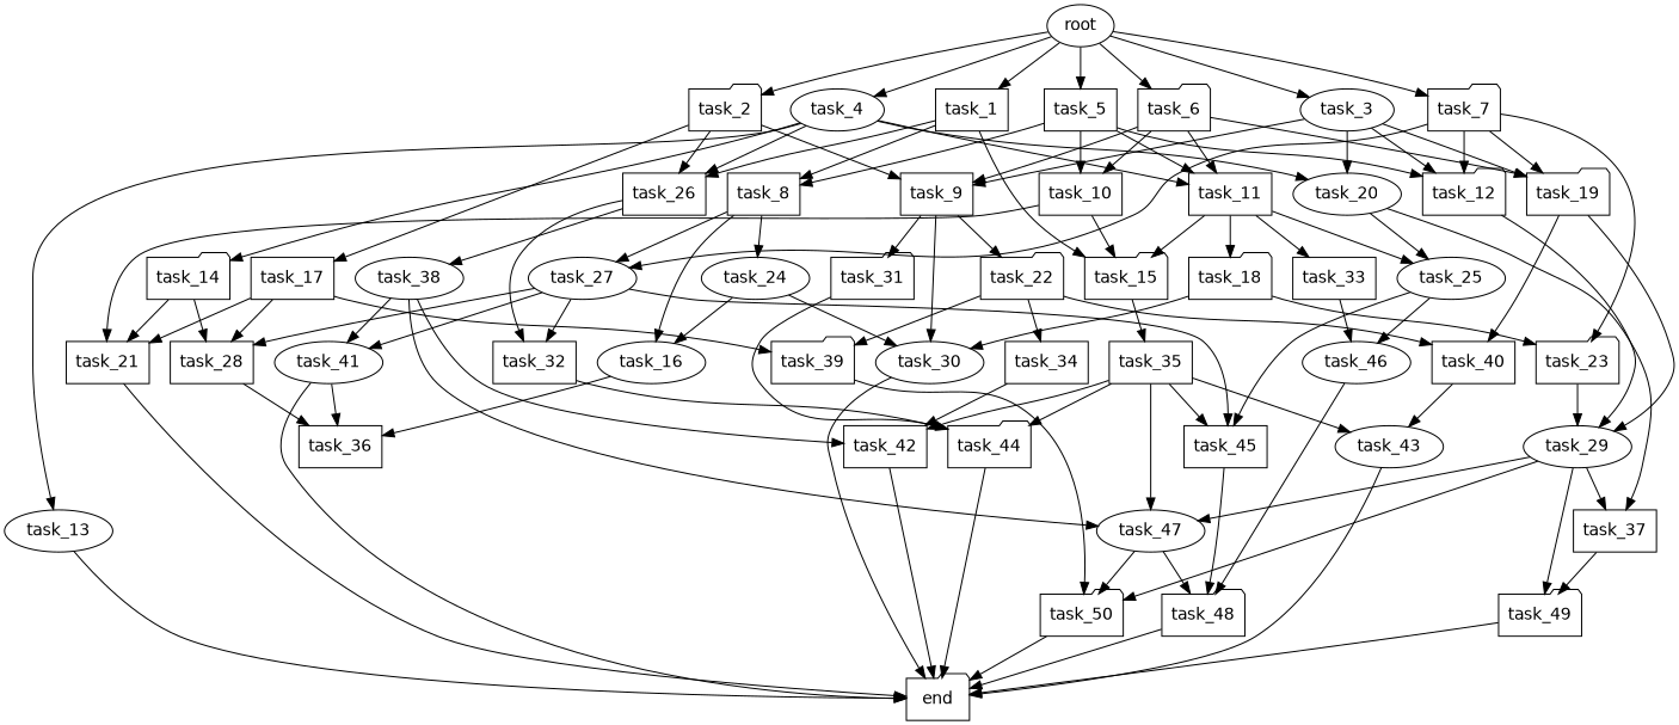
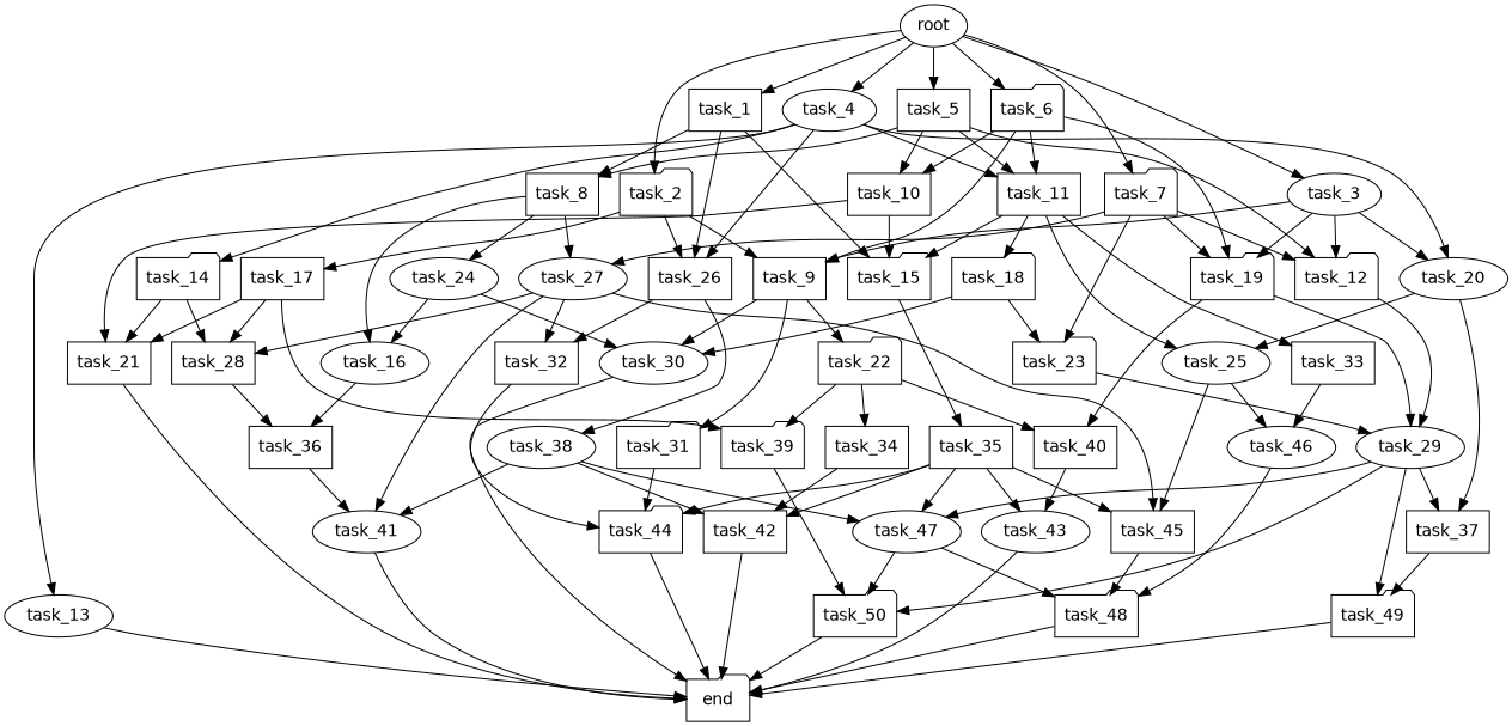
  digraph {
    fontname="DejaVu Sans"
    node [fontname="DejaVu Sans" shape=box]
    edge [fontname="DejaVu Sans"]
    root [shape=ellipse]
    task_1
    task_2 [shape=folder]
    task_3 [shape=ellipse]
    task_4 [shape=ellipse]
    task_5
    task_6 [shape=folder]
    task_7 [shape=folder]
    task_8
    task_15 [shape=folder]
    task_26
    task_9
    task_17
    task_12 [shape=folder]
    task_19 [shape=folder]
    task_20 [shape=ellipse]
    task_11
    task_13 [shape=ellipse]
    task_14 [shape=folder]
    task_10
    task_23 [shape=folder]
    task_27 [shape=ellipse]
    task_16 [shape=ellipse]
    task_24 [shape=ellipse]
    task_35
    task_32
    task_38 [shape=ellipse]
    task_22 [shape=folder]
    task_30 [shape=ellipse]
    task_31 [shape=folder]
    task_21
    task_28
    task_39 [shape=folder]
    task_29 [shape=ellipse]
    task_40
    task_25 [shape=ellipse]
    task_37
    task_18 [shape=folder]
    task_33
    end [shape=folder]
    task_45
    task_41 [shape=ellipse]
    task_36
    task_34
    task_44 [shape=folder]
    task_46 [shape=ellipse]
    task_47 [shape=ellipse]
    task_49 [shape=folder]
    task_50 [shape=folder]
    task_42
    task_43 [shape=ellipse]
    task_48 [shape=folder]
    root -> task_1
    root -> task_2
    root -> task_3
    root -> task_4
    root -> task_5
    root -> task_6
    root -> task_7
    task_1 -> task_8
    task_1 -> task_15
    task_1 -> task_26
    task_2 -> task_26
    task_2 -> task_9
    task_2 -> task_17
    task_3 -> task_9
    task_3 -> task_12
    task_3 -> task_19
    task_3 -> task_20
    task_4 -> task_26
    task_4 -> task_20
    task_4 -> task_11
    task_4 -> task_13
    task_4 -> task_14
    task_5 -> task_8
    task_5 -> task_12
    task_5 -> task_11
    task_5 -> task_10
    task_6 -> task_9
    task_6 -> task_19
    task_6 -> task_11
    task_6 -> task_10
    task_7 -> task_12
    task_7 -> task_19
    task_7 -> task_23
    task_7 -> task_27
    task_8 -> task_27
    task_8 -> task_16
    task_8 -> task_24
    task_15 -> task_35
    task_26 -> task_32
    task_26 -> task_38
    task_9 -> task_22
    task_9 -> task_30
    task_9 -> task_31
    task_17 -> task_21
    task_17 -> task_28
    task_17 -> task_39
    task_12 -> task_29
    task_19 -> task_29
    task_19 -> task_40
    task_20 -> task_25
    task_20 -> task_37
    task_11 -> task_15
    task_11 -> task_25
    task_11 -> task_18
    task_11 -> task_33
    task_13 -> end
    task_14 -> task_21
    task_14 -> task_28
    task_10 -> task_15
    task_10 -> task_21
    task_23 -> task_29
    task_27 -> task_32
    task_27 -> task_28
    task_27 -> task_45
    task_27 -> task_41
    task_16 -> task_36
    task_24 -> task_16
    task_24 -> task_30
    task_35 -> task_45
    task_35 -> task_44
    task_35 -> task_47
    task_35 -> task_42
    task_35 -> task_43
    task_32 -> task_44
    task_38 -> task_41
    task_38 -> task_47
    task_38 -> task_42
    task_22 -> task_39
    task_22 -> task_40
    task_22 -> task_34
    task_30 -> end
    task_31 -> task_44
    task_21 -> end
    task_28 -> task_36
    task_39 -> task_50
    task_29 -> task_37
    task_29 -> task_47
    task_29 -> task_49
    task_29 -> task_50
    task_40 -> task_43
    task_25 -> task_45
    task_25 -> task_46
    task_37 -> task_49
    task_18 -> task_23
    task_18 -> task_30
    task_33 -> task_46
    task_45 -> task_48
    task_41 -> end
-   task_41 -> task_36
+   task_36 -> task_41
    task_34 -> task_42
    task_44 -> end
    task_46 -> task_48
    task_47 -> task_50
    task_47 -> task_48
    task_49 -> end
    task_50 -> end
    task_42 -> end
    task_43 -> end
    task_48 -> end
  }
